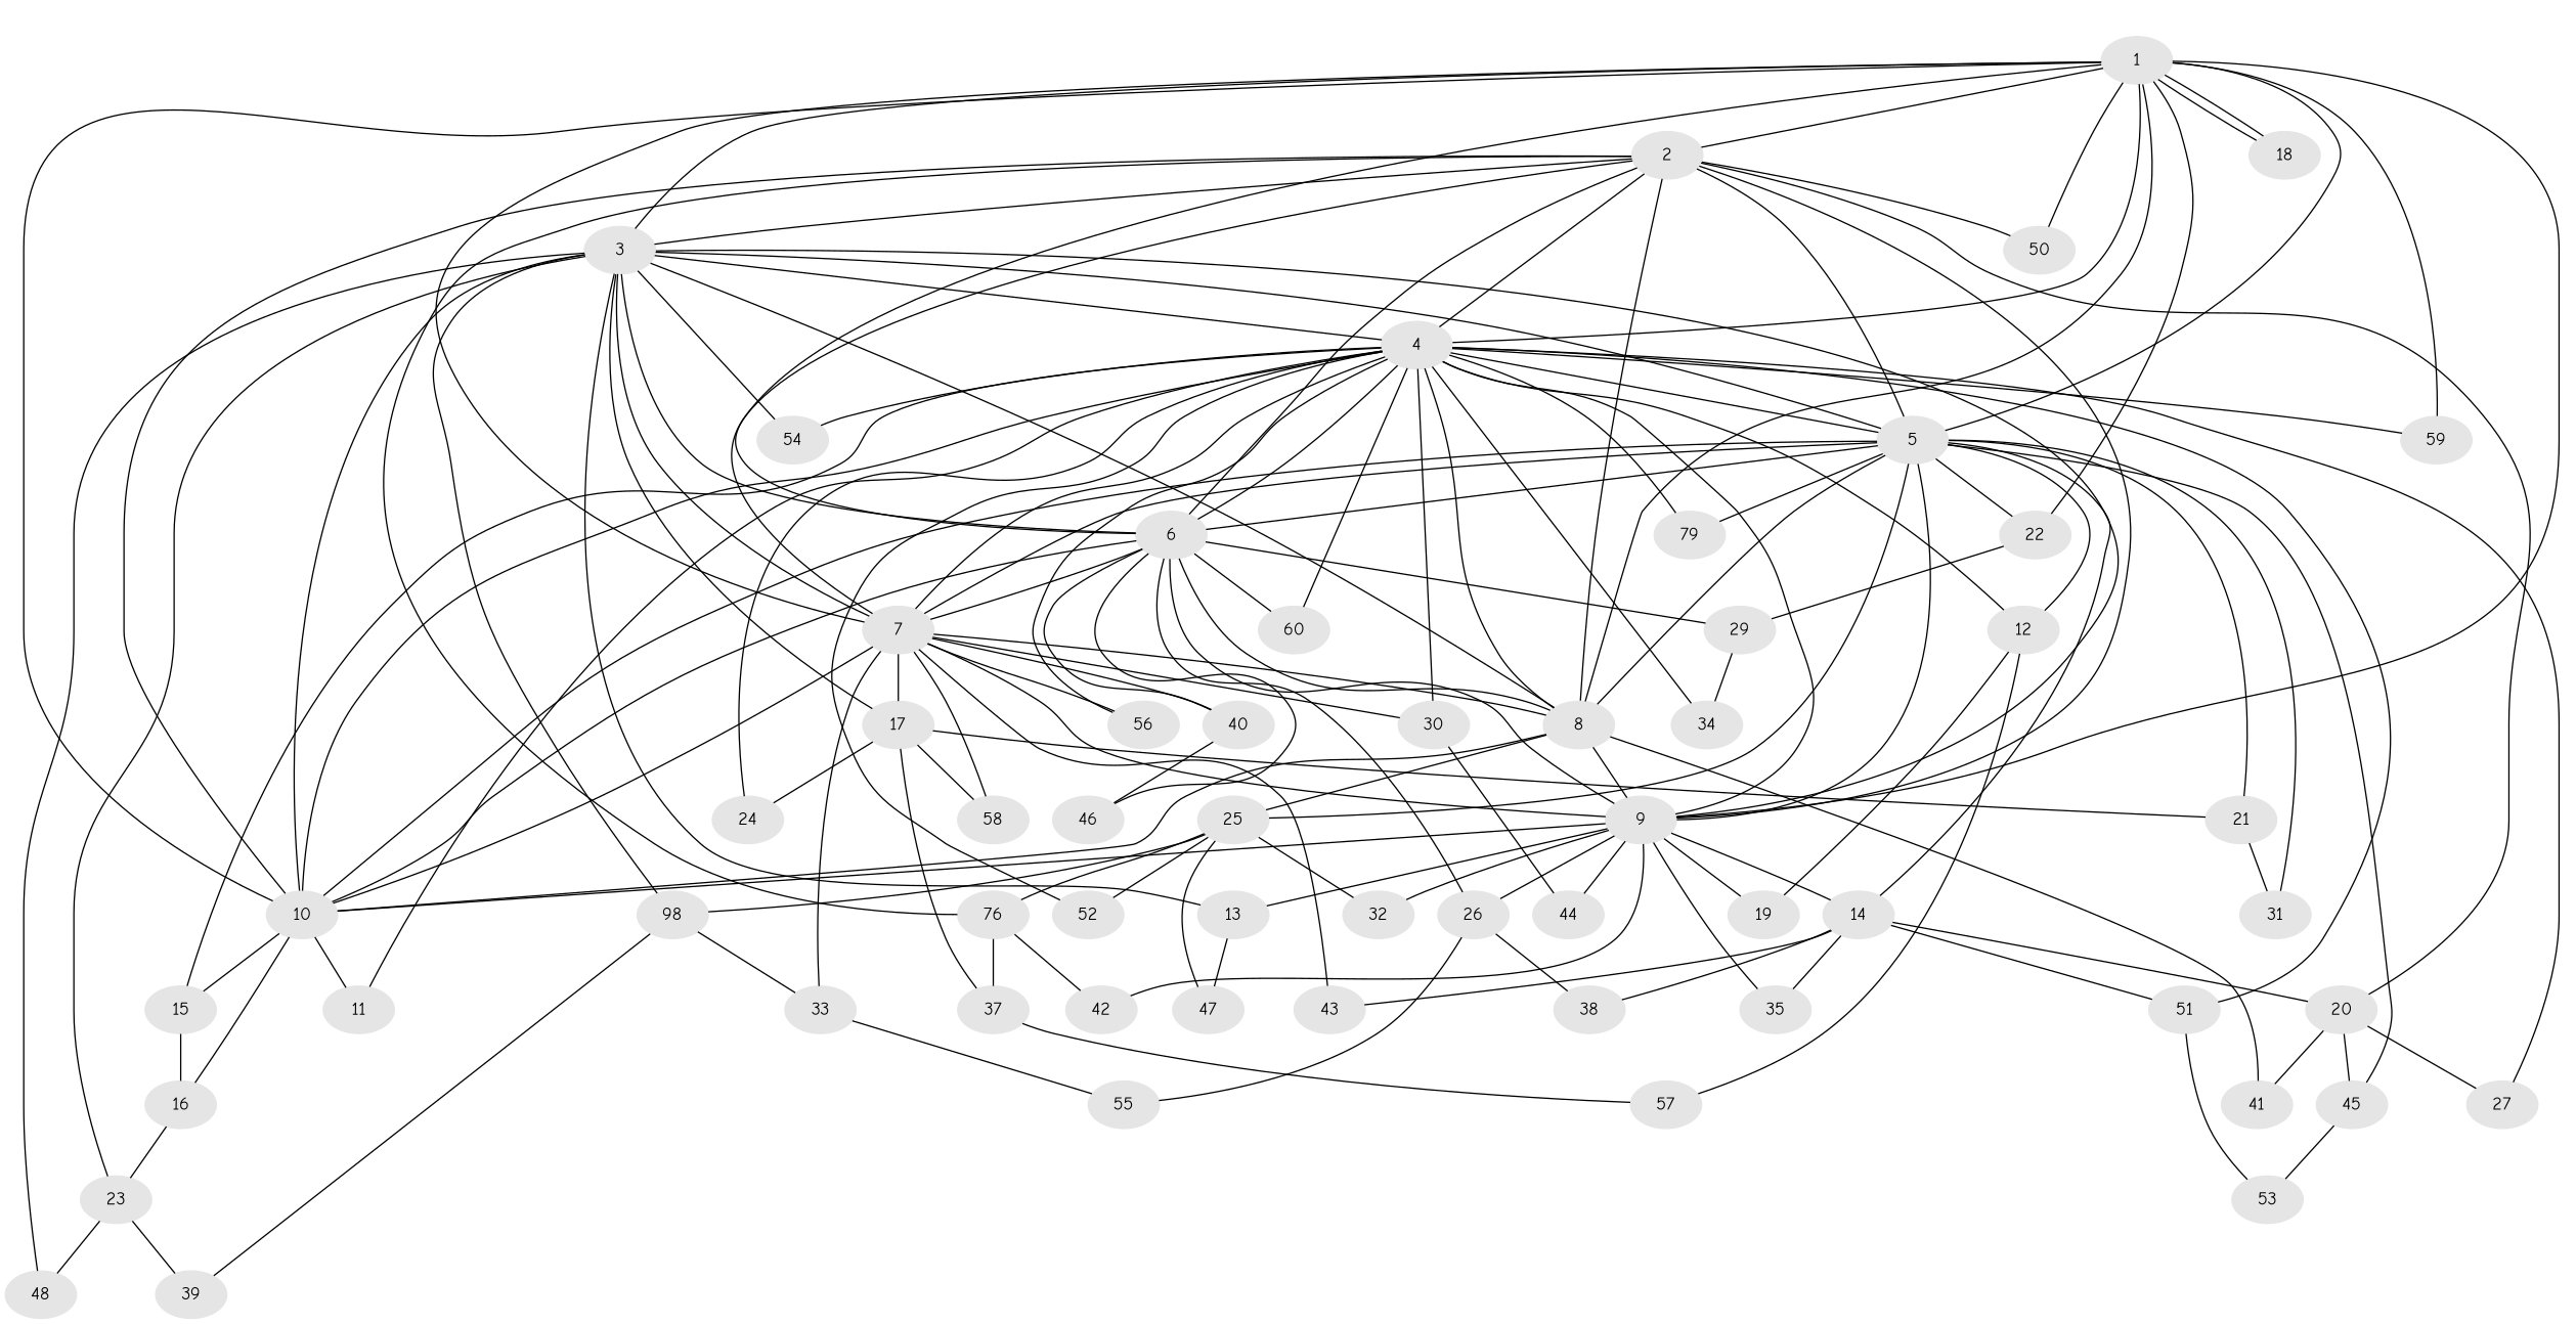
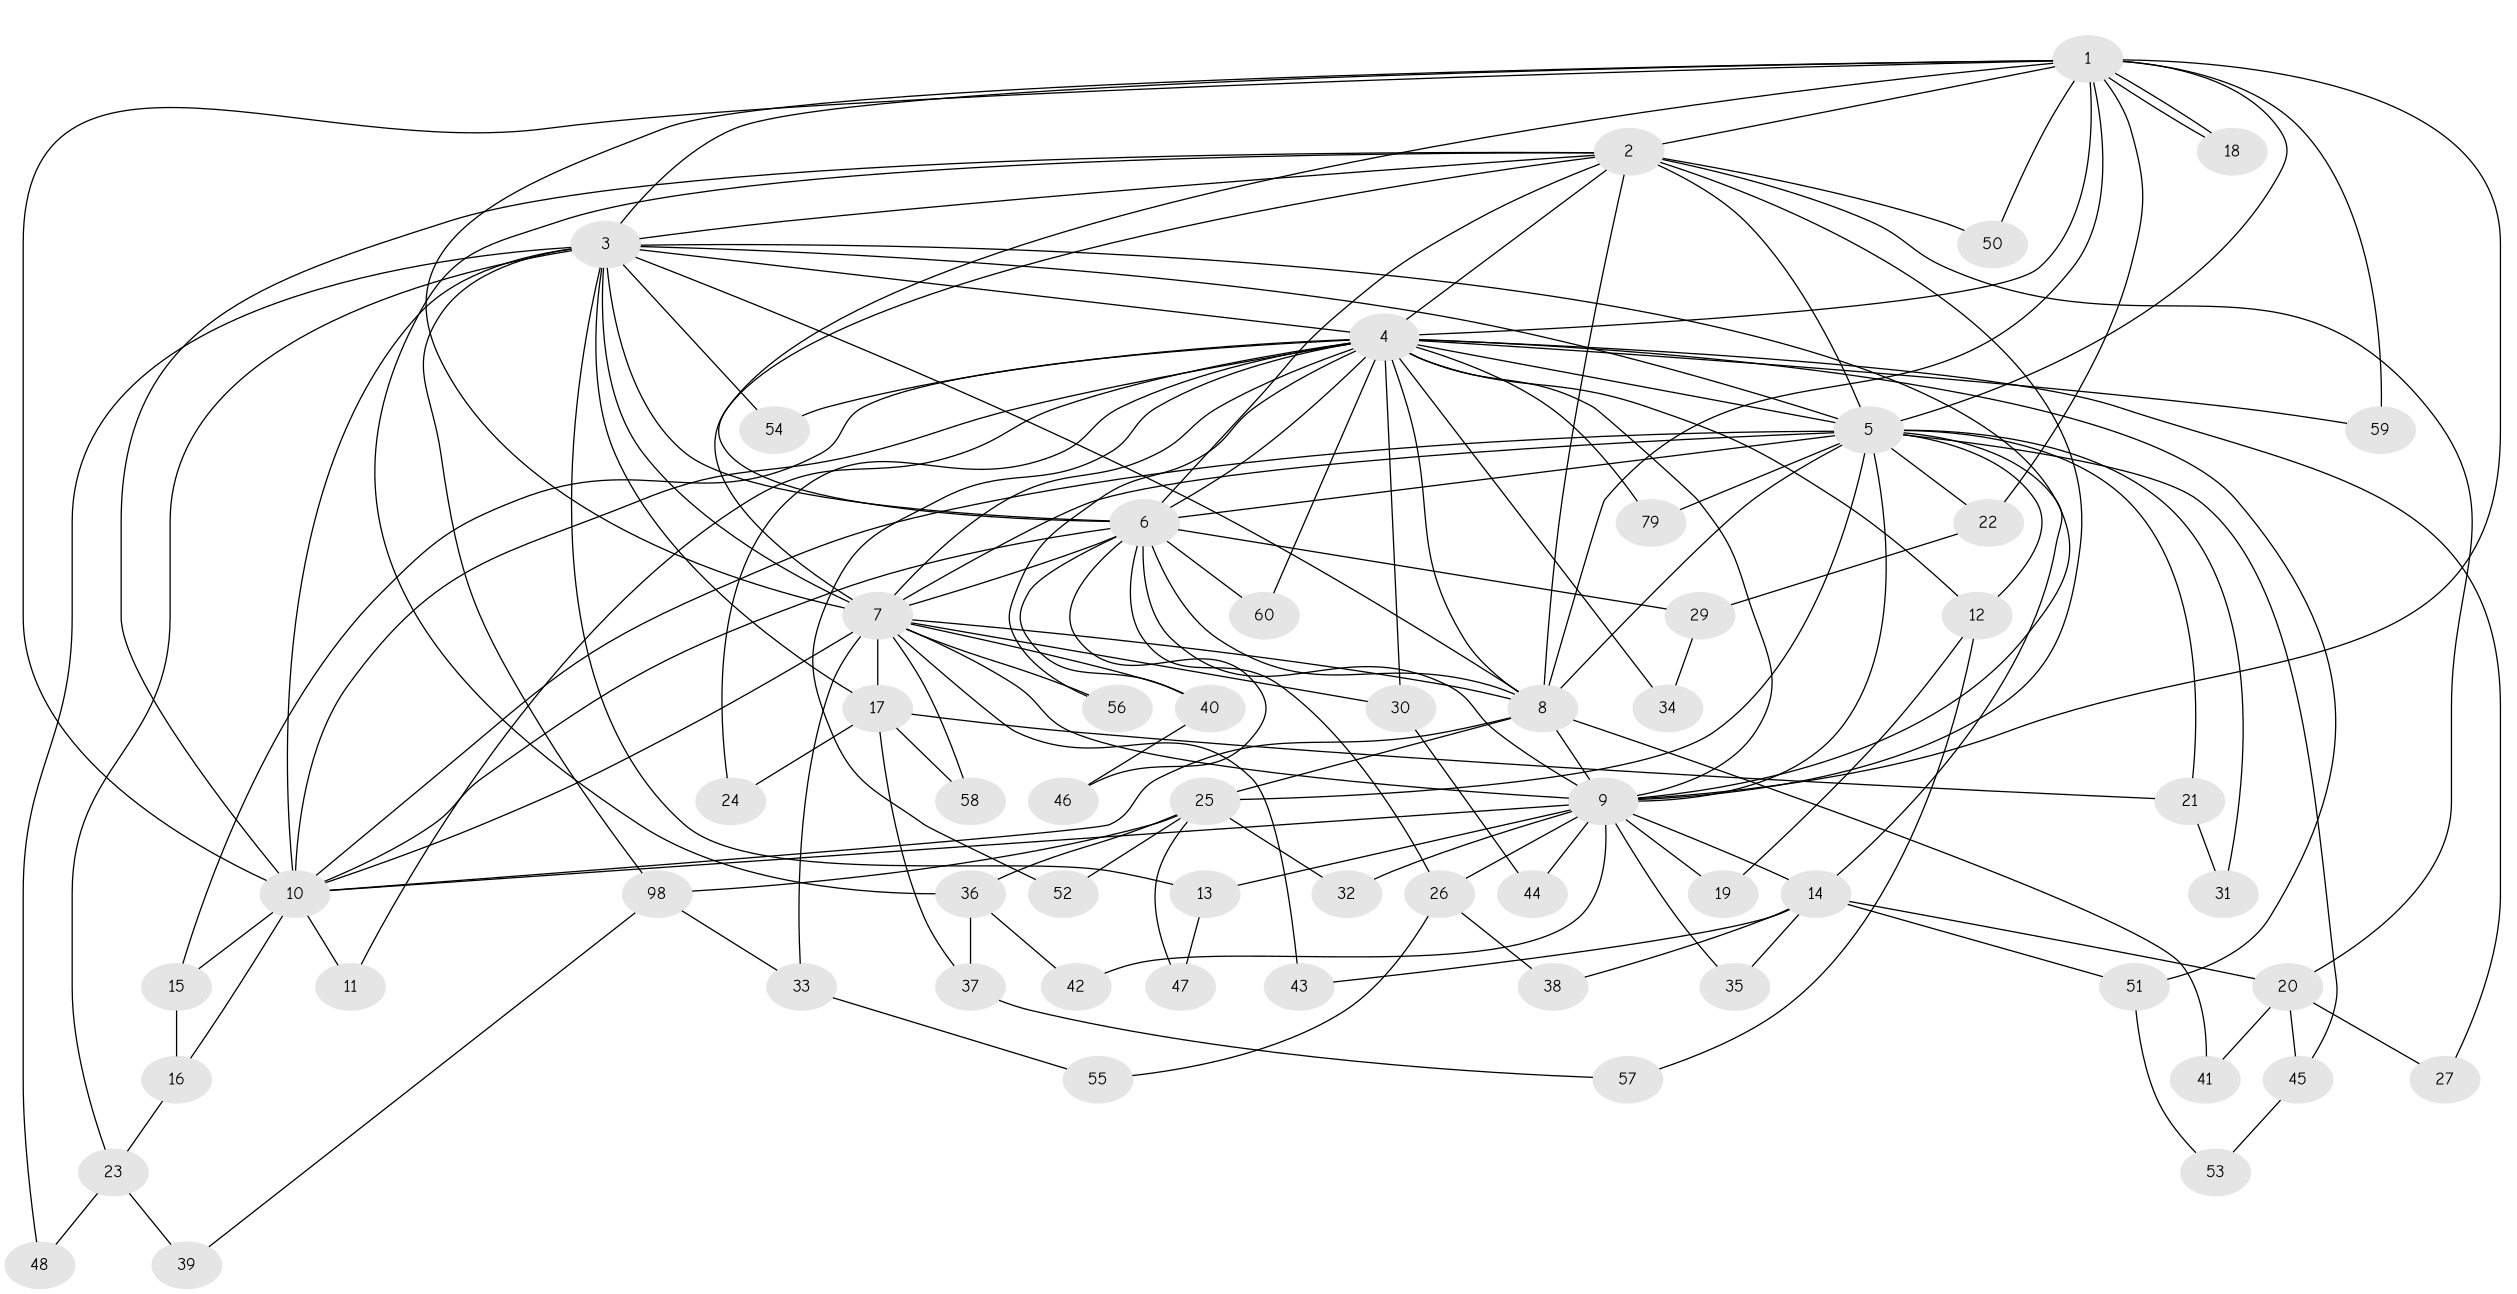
  graph {
    fontname="Comic Neue"
    node [color=gray90 fontname="Comic Neue" style=filled]
    edge [fontname="Comic Neue"]
    1
    2
    3
    4
    5
    6
    7
    8
    9
    10
    18
    22
    50
    59
    20
-   36 [label=76]
+   36
    13
    17
    23
    n20 [label=98]
    48
    54
    11
    12
    15
    24
    27
    30
    34
    n30 [label=79]
    51
    52
    56
    60
    14
    21
    25
    31
    45
    26
    29
    40
    46
    33
    43
    58
    41
    19
    32
    35
    42
    44
    16
    37
    47
    39
    57
    53
    38
    55
    1 -- 2
    1 -- 3
    1 -- 4
    1 -- 5
    1 -- 6
    1 -- 7
    1 -- 8
    1 -- 9
    1 -- 10
    1 -- 18
    1 -- 18
    1 -- 22
    1 -- 50
    1 -- 59
    2 -- 3
    2 -- 4
    2 -- 5
    2 -- 6
    2 -- 7
    2 -- 8
    2 -- 9
    2 -- 10
    2 -- 50
    2 -- 20
    2 -- 36
    3 -- 4
    3 -- 5
    3 -- 6
    3 -- 7
    3 -- 8
    3 -- 9
    3 -- 10
    3 -- 13
    3 -- 17
    3 -- 23
    3 -- n20
    3 -- 48
    3 -- 54
    4 -- 5
    4 -- 6
    4 -- 7
    4 -- 8
    4 -- 9
    4 -- 10
    4 -- 59
    4 -- 54
    4 -- 11
    4 -- 12
    4 -- 15
    4 -- 24
    4 -- 27
    4 -- 30
    4 -- 34
    4 -- n30
    4 -- 51
    4 -- 52
    4 -- 56
    4 -- 60
    5 -- 6
    5 -- 7
    5 -- 8
    5 -- 9
    5 -- 10
    5 -- 22
    5 -- 12
    5 -- n30
    5 -- 14
    5 -- 21
    5 -- 25
    5 -- 31
    5 -- 45
    6 -- 7
    6 -- 8
    6 -- 9
    6 -- 10
    6 -- 60
    6 -- 26
    6 -- 29
    6 -- 40
    6 -- 46
    7 -- 8
    7 -- 9
    7 -- 10
    7 -- 17
    7 -- 30
    7 -- 56
    7 -- 40
    7 -- 33
    7 -- 43
    7 -- 58
    8 -- 9
    8 -- 10
    8 -- 25
    8 -- 41
    9 -- 10
    9 -- 13
    9 -- 14
    9 -- 26
    9 -- 19
    9 -- 32
    9 -- 35
    9 -- 42
    9 -- 44
    10 -- 11
    10 -- 15
    10 -- 16
    22 -- 29
    20 -- 27
    20 -- 45
    20 -- 41
    36 -- 42
    36 -- 37
    13 -- 47
    17 -- 24
    17 -- 21
    17 -- 58
    17 -- 37
    23 -- 48
    23 -- 39
    n20 -- 33
    n20 -- 39
    12 -- 19
    12 -- 57
    15 -- 16
    30 -- 44
    51 -- 53
    14 -- 20
    14 -- 51
    14 -- 43
    14 -- 35
    14 -- 38
    21 -- 31
    25 -- 36
    25 -- n20
    25 -- 52
    25 -- 32
    25 -- 47
    45 -- 53
    26 -- 38
    26 -- 55
    29 -- 34
    40 -- 46
    33 -- 55
    16 -- 23
    37 -- 57
  }
